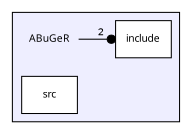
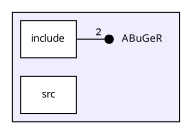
  digraph {
    compound=true
    rankdir=LR
    fontname="Noto Sans"
    node [fontname="Noto Sans" fontsize=10 shape=box color=black fillcolor=white style=filled]
    n1 [label=ABuGeR shape=plaintext color="" fillcolor="" style=""]
    n2 [label=include]
    n3 [label=src]
    subgraph cluster_1 {
      bgcolor="#eeeeff"
      pencolor=black
      n1
      n2
      n3
    }
-   n1 -> n2 [headlabel=2 labeldistance=1.5 labelfontname=Helvetica labelfontsize=10 arrowhead=dot fontname="Noto Sans"]
+   n2 -> n1 [headlabel=2 labeldistance=1.5 labelfontname=Helvetica labelfontsize=10 arrowhead=dot fontname="Noto Sans"]
  }
